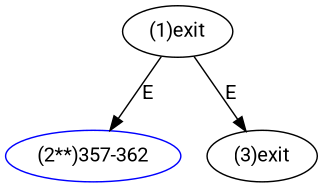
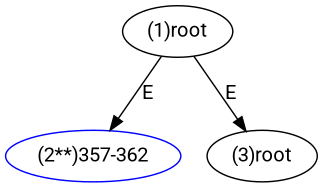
  digraph {
    fontname=Roboto
    node [fontname=Roboto]
    edge [fontname=Roboto]
-   n1 [label="(1)exit"]
+   n1 [label="(1)root"]
    n2 [color=blue label="(2**)357-362"]
-   n3 [label="(3)exit"]
+   n3 [label="(3)root"]
    n1 -> n2 [label=E]
    n1 -> n3 [label=E]
  }
